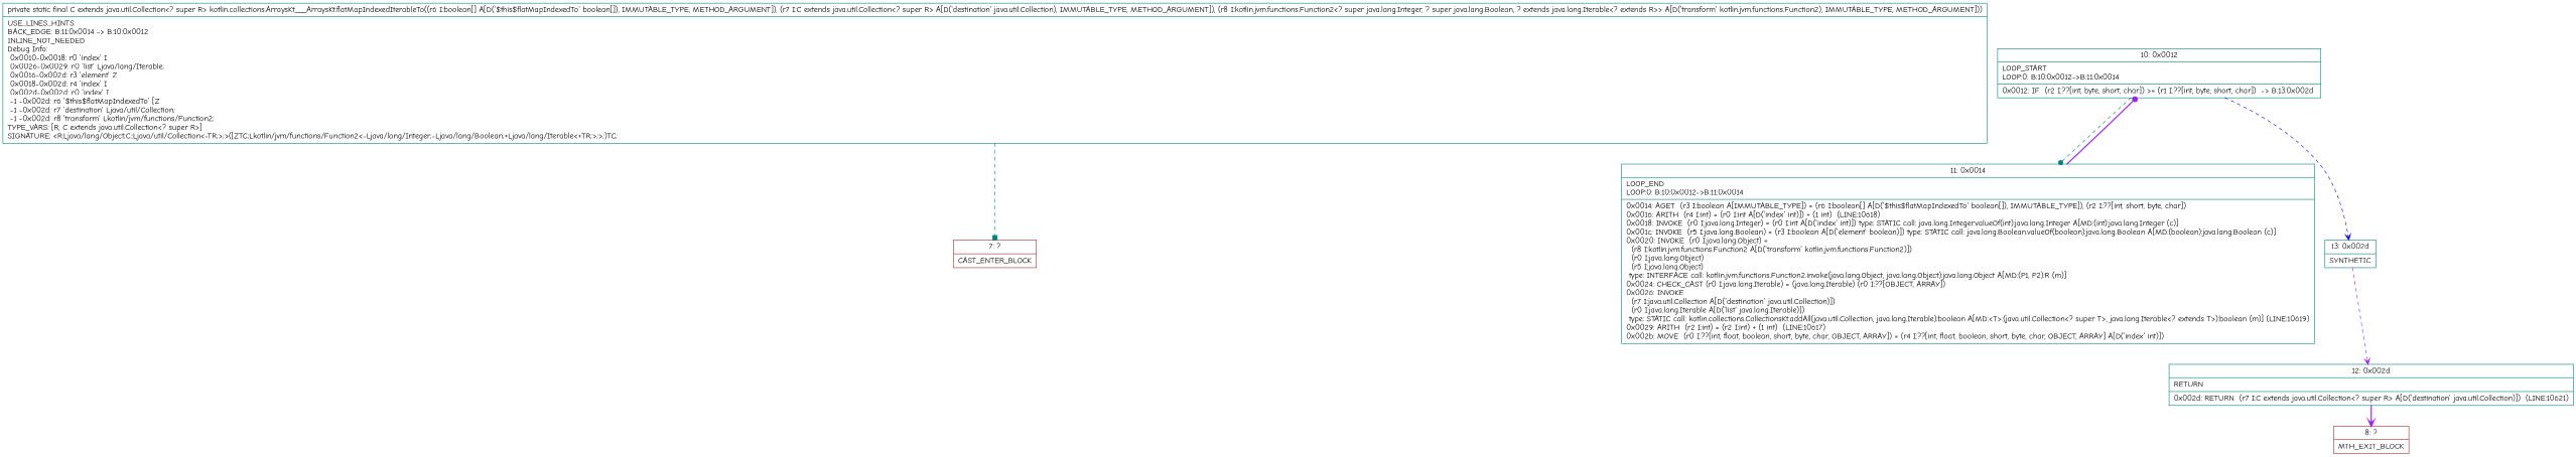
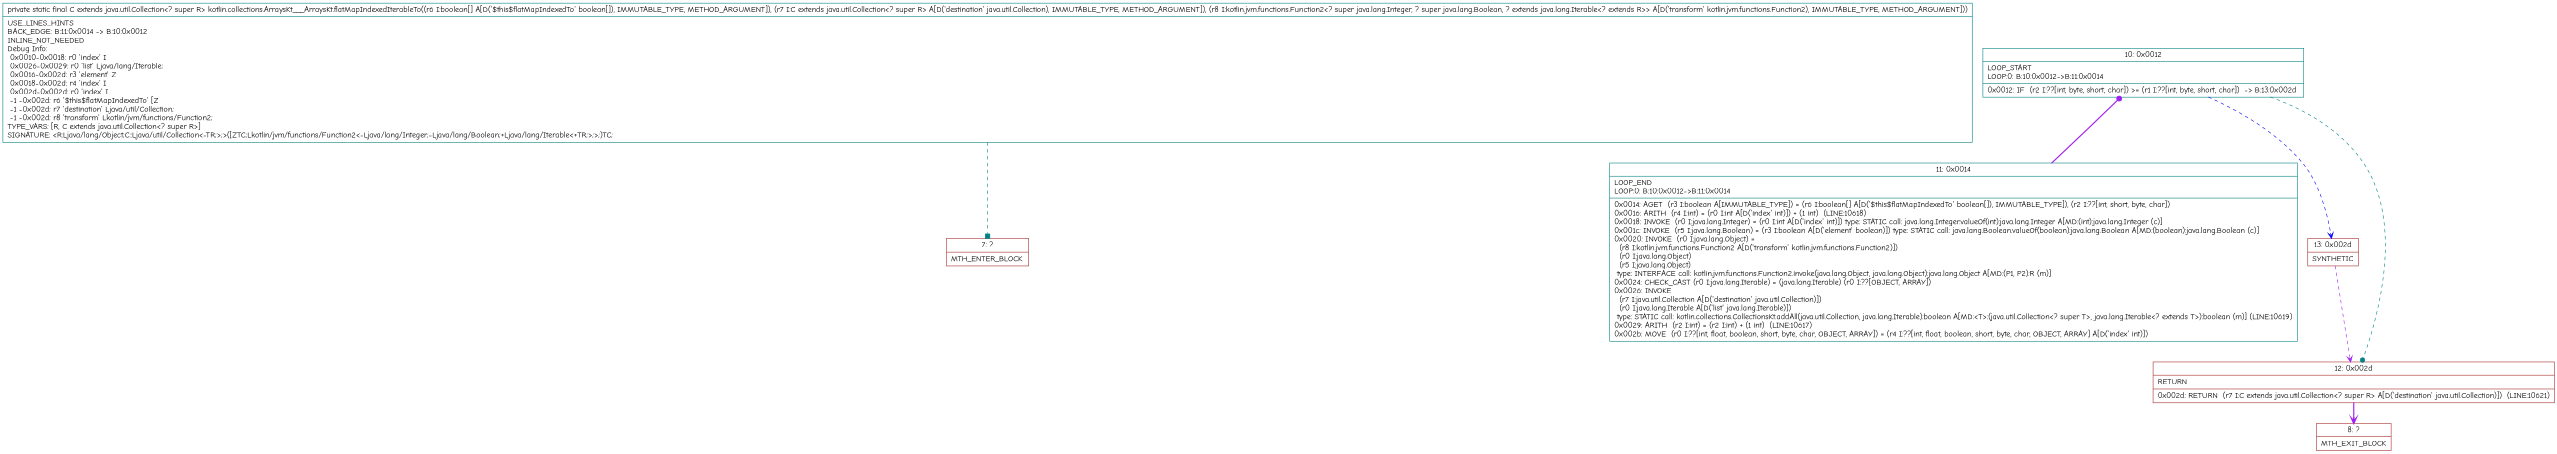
  digraph {
    fontname="Comic Neue"
    node [color=teal fontname="Comic Neue" shape=record]
    edge [arrowhead=vee color=purple fontname="Comic Neue" style=dashed]
-   n1 [color=brown label="{7\:\ ?|CAST_ENTER_BLOCK\l}"]
+   n1 [color=brown label="{7\:\ ?|MTH_ENTER_BLOCK\l}"]
    n2 [label="{10\:\ 0x0012|LOOP_START\lLOOP:0: B:10:0x0012\-\>B:11:0x0014\l|0x0012: IF  (r2 I:??[int, byte, short, char]) \>= (r1 I:??[int, byte, short, char])  \-\> B:13:0x002d \l}"]
    n3 [label="{11\:\ 0x0014|LOOP_END\lLOOP:0: B:10:0x0012\-\>B:11:0x0014\l|0x0014: AGET  (r3 I:boolean A[IMMUTABLE_TYPE]) = (r6 I:boolean[] A[D('$this$flatMapIndexedTo' boolean[]), IMMUTABLE_TYPE]), (r2 I:??[int, short, byte, char]) \l0x0016: ARITH  (r4 I:int) = (r0 I:int A[D('index' int)]) + (1 int)  (LINE:10618)\l0x0018: INVOKE  (r0 I:java.lang.Integer) = (r0 I:int A[D('index' int)]) type: STATIC call: java.lang.Integer.valueOf(int):java.lang.Integer A[MD:(int):java.lang.Integer (c)]\l0x001c: INVOKE  (r5 I:java.lang.Boolean) = (r3 I:boolean A[D('element' boolean)]) type: STATIC call: java.lang.Boolean.valueOf(boolean):java.lang.Boolean A[MD:(boolean):java.lang.Boolean (c)]\l0x0020: INVOKE  (r0 I:java.lang.Object) = \l  (r8 I:kotlin.jvm.functions.Function2 A[D('transform' kotlin.jvm.functions.Function2)])\l  (r0 I:java.lang.Object)\l  (r5 I:java.lang.Object)\l type: INTERFACE call: kotlin.jvm.functions.Function2.invoke(java.lang.Object, java.lang.Object):java.lang.Object A[MD:(P1, P2):R (m)]\l0x0024: CHECK_CAST (r0 I:java.lang.Iterable) = (java.lang.Iterable) (r0 I:??[OBJECT, ARRAY]) \l0x0026: INVOKE  \l  (r7 I:java.util.Collection A[D('destination' java.util.Collection)])\l  (r0 I:java.lang.Iterable A[D('list' java.lang.Iterable)])\l type: STATIC call: kotlin.collections.CollectionsKt.addAll(java.util.Collection, java.lang.Iterable):boolean A[MD:\<T\>:(java.util.Collection\<? super T\>, java.lang.Iterable\<? extends T\>):boolean (m)] (LINE:10619)\l0x0029: ARITH  (r2 I:int) = (r2 I:int) + (1 int)  (LINE:10617)\l0x002b: MOVE  (r0 I:??[int, float, boolean, short, byte, char, OBJECT, ARRAY]) = (r4 I:??[int, float, boolean, short, byte, char, OBJECT, ARRAY] A[D('index' int)]) \l}"]
-   n4 [label="{13\:\ 0x002d|SYNTHETIC\l}"]
-   n5 [label="{12\:\ 0x002d|RETURN\l|0x002d: RETURN  (r7 I:C extends java.util.Collection\<? super R\> A[D('destination' java.util.Collection)])  (LINE:10621)\l}"]
+   n4 [color=brown label="{13\:\ 0x002d|SYNTHETIC\l}"]
+   n5 [color=brown label="{12\:\ 0x002d|RETURN\l|0x002d: RETURN  (r7 I:C extends java.util.Collection\<? super R\> A[D('destination' java.util.Collection)])  (LINE:10621)\l}"]
    n6 [color=brown label="{8\:\ ?|MTH_EXIT_BLOCK\l}"]
    n7 [label="{private static final C extends java.util.Collection\<? super R\> kotlin.collections.ArraysKt___ArraysKt.flatMapIndexedIterableTo((r6 I:boolean[] A[D('$this$flatMapIndexedTo' boolean[]), IMMUTABLE_TYPE, METHOD_ARGUMENT]), (r7 I:C extends java.util.Collection\<? super R\> A[D('destination' java.util.Collection), IMMUTABLE_TYPE, METHOD_ARGUMENT]), (r8 I:kotlin.jvm.functions.Function2\<? super java.lang.Integer, ? super java.lang.Boolean, ? extends java.lang.Iterable\<? extends R\>\> A[D('transform' kotlin.jvm.functions.Function2), IMMUTABLE_TYPE, METHOD_ARGUMENT]))  | USE_LINES_HINTS\lBACK_EDGE: B:11:0x0014 \-\> B:10:0x0012\lINLINE_NOT_NEEDED\lDebug Info:\l  0x0010\-0x0018: r0 'index' I\l  0x0026\-0x0029: r0 'list' Ljava\/lang\/Iterable;\l  0x0016\-0x002d: r3 'element' Z\l  0x0018\-0x002d: r4 'index' I\l  0x002d\-0x002d: r0 'index' I\l  \-1 \-0x002d: r6 '$this$flatMapIndexedTo' [Z\l  \-1 \-0x002d: r7 'destination' Ljava\/util\/Collection;\l  \-1 \-0x002d: r8 'transform' Lkotlin\/jvm\/functions\/Function2;\lTYPE_VARS: [R, C extends java.util.Collection\<? super R\>]\lSIGNATURE: \<R:Ljava\/lang\/Object;C::Ljava\/util\/Collection\<\-TR;\>;\>([ZTC;Lkotlin\/jvm\/functions\/Function2\<\-Ljava\/lang\/Integer;\-Ljava\/lang\/Boolean;+Ljava\/lang\/Iterable\<+TR;\>;\>;)TC;\l}"]
-   n2 -> n3 [arrowhead=dot color=teal]
+   n2 -> n5 [arrowhead=dot color=teal]
    n2 -> n4 [color=blue]
    n3 -> n2 [arrowhead=dot style=bold]
    n4 -> n5
    n5 -> n6 [style=bold]
    n7 -> n1 [arrowhead=box color=teal]
  }
